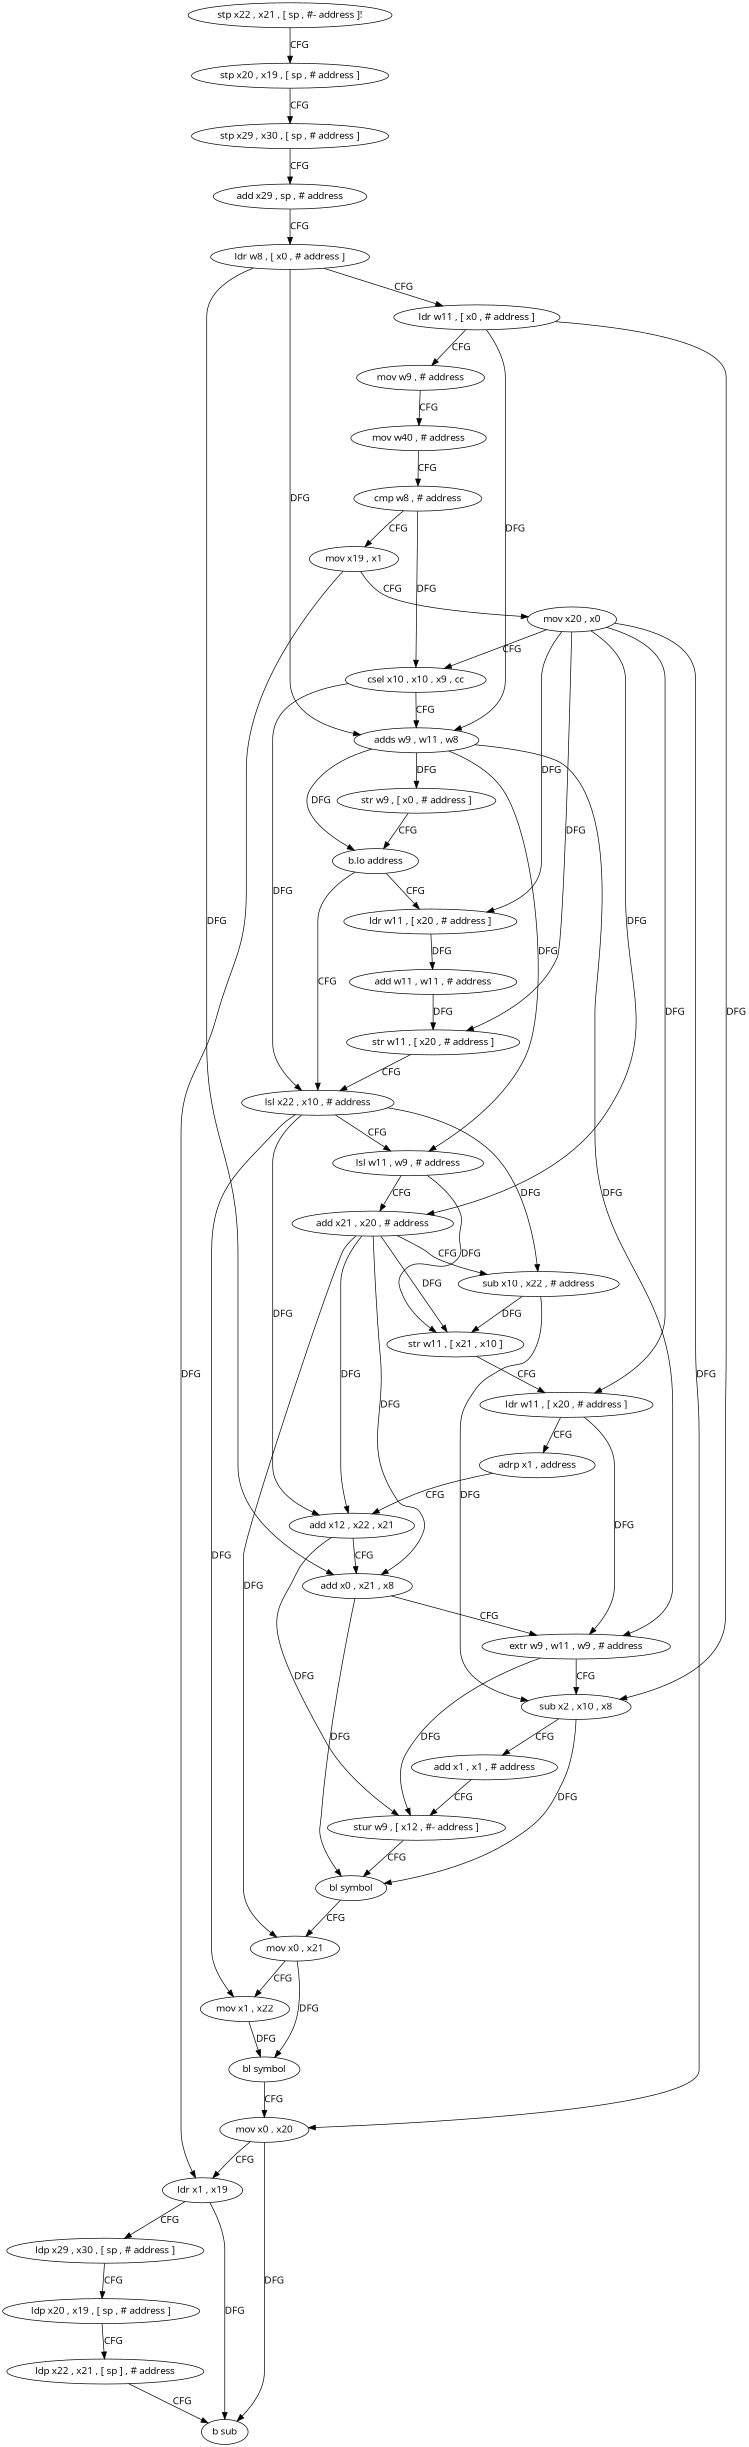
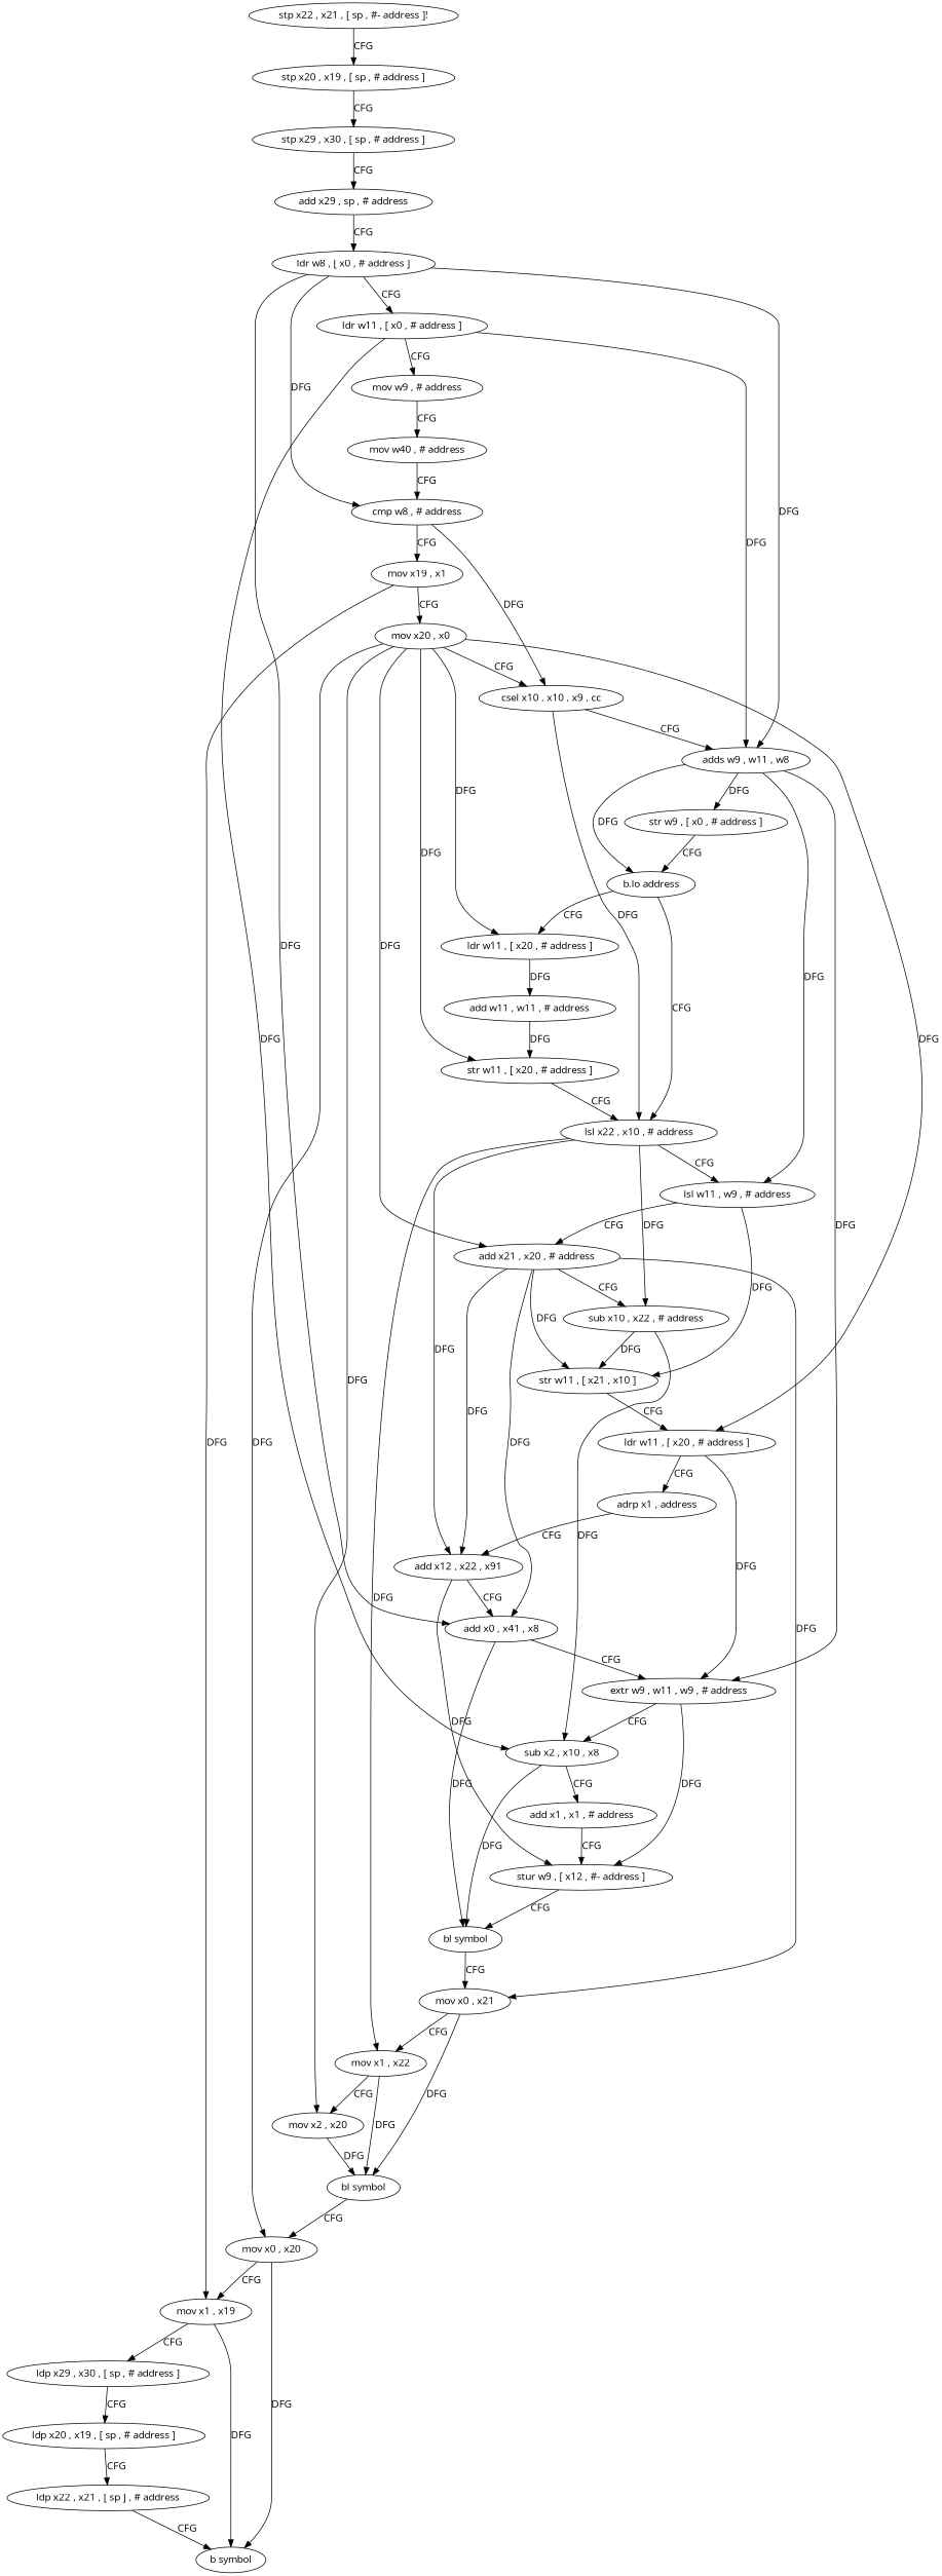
  digraph {
    fontname="Open Sans"
    node [fontname="Open Sans"]
    edge [fontname="Open Sans"]
    n1 [label="stp x22 , x21 , [ sp , #- address ]!"]
    n2 [label="stp x20 , x19 , [ sp , # address ]"]
    n3 [label="stp x29 , x30 , [ sp , # address ]"]
    n4 [label="add x29 , sp , # address"]
    n5 [label="ldr w8 , [ x0 , # address ]"]
    n6 [label="ldr w11 , [ x0 , # address ]"]
    n7 [label="cmp w8 , # address"]
    n8 [label="adds w9 , w11 , w8"]
-   n9 [label="add x0 , x21 , x8"]
+   n9 [label="add x0 , x41 , x8"]
    n10 [label="sub x2 , x10 , x8"]
    n11 [label="mov w9 , # address"]
    n12 [label="mov x19 , x1"]
    n13 [label="csel x10 , x10 , x9 , cc"]
    n14 [label="str w9 , [ x0 , # address ]"]
    n15 [label="b.lo address"]
    n16 [label="lsl w11 , w9 , # address"]
    n17 [label="extr w9 , w11 , w9 , # address"]
    n18 [label="bl symbol"]
    n19 [label="add x1 , x1 , # address"]
    n20 [label="mov w40 , # address"]
    n21 [label="mov x20 , x0"]
-   n22 [label="ldr x1 , x19"]
+   n22 [label="mov x1 , x19"]
    n23 [label="lsl x22 , x10 , # address"]
    n24 [label="ldr w11 , [ x20 , # address ]"]
    n25 [label="add x21 , x20 , # address"]
    n26 [label="ldr w11 , [ x20 , # address ]"]
+   n27 [label="mov x2 , x20"]
    n28 [label="mov x0 , x20"]
    n29 [label="str w11 , [ x20 , # address ]"]
-   n30 [label="b sub"]
+   n30 [label="b symbol"]
    n31 [label="ldp x29 , x30 , [ sp , # address ]"]
    n32 [label="add w11 , w11 , # address"]
    n33 [label="sub x10 , x22 , # address"]
-   n34 [label="add x12 , x22 , x21"]
+   n34 [label="add x12 , x22 , x91"]
    n35 [label="str w11 , [ x21 , x10 ]"]
    n36 [label="mov x0 , x21"]
    n37 [label="adrp x1 , address"]
    n38 [label="bl symbol"]
    n39 [label="mov x1 , x22"]
    n40 [label="stur w9 , [ x12 , #- address ]"]
    n41 [label="ldp x20 , x19 , [ sp , # address ]"]
    n42 [label="ldp x22 , x21 , [ sp ] , # address"]
    n1 -> n2 [label=CFG]
    n2 -> n3 [label=CFG]
    n3 -> n4 [label=CFG]
    n4 -> n5 [label=CFG]
    n5 -> n6 [label=CFG]
+   n5 -> n7 [label=DFG]
    n5 -> n8 [label=DFG]
    n5 -> n9 [label=DFG]
    n6 -> n8 [label=DFG]
    n6 -> n10 [label=DFG]
    n6 -> n11 [label=CFG]
    n7 -> n12 [label=CFG]
    n7 -> n13 [label=DFG]
    n8 -> n14 [label=DFG]
    n8 -> n15 [label=DFG]
    n8 -> n16 [label=DFG]
    n8 -> n17 [label=DFG]
    n9 -> n17 [label=CFG]
    n9 -> n18 [label=DFG]
    n10 -> n18 [label=DFG]
    n10 -> n19 [label=CFG]
    n11 -> n20 [label=CFG]
    n12 -> n21 [label=CFG]
    n12 -> n22 [label=DFG]
    n13 -> n8 [label=CFG]
    n13 -> n23 [label=DFG]
    n14 -> n15 [label=CFG]
    n15 -> n23 [label=CFG]
    n15 -> n24 [label=CFG]
    n16 -> n25 [label=CFG]
    n16 -> n35 [label=DFG]
    n17 -> n10 [label=CFG]
    n17 -> n40 [label=DFG]
    n18 -> n36 [label=CFG]
    n19 -> n40 [label=CFG]
    n20 -> n7 [label=CFG]
    n21 -> n13 [label=CFG]
    n21 -> n24 [label=DFG]
    n21 -> n25 [label=DFG]
    n21 -> n26 [label=DFG]
+   n21 -> n27 [label=DFG]
    n21 -> n28 [label=DFG]
    n21 -> n29 [label=DFG]
    n22 -> n30 [label=DFG]
    n22 -> n31 [label=CFG]
    n23 -> n16 [label=CFG]
    n23 -> n33 [label=DFG]
    n23 -> n34 [label=DFG]
    n23 -> n39 [label=DFG]
    n24 -> n32 [label=DFG]
    n25 -> n9 [label=DFG]
    n25 -> n33 [label=CFG]
    n25 -> n34 [label=DFG]
    n25 -> n35 [label=DFG]
    n25 -> n36 [label=DFG]
    n26 -> n17 [label=DFG]
    n26 -> n37 [label=CFG]
+   n27 -> n38 [label=DFG]
    n28 -> n22 [label=CFG]
    n28 -> n30 [label=DFG]
    n29 -> n23 [label=CFG]
    n31 -> n41 [label=CFG]
    n32 -> n29 [label=DFG]
    n33 -> n10 [label=DFG]
    n33 -> n35 [label=DFG]
    n34 -> n9 [label=CFG]
    n34 -> n40 [label=DFG]
    n35 -> n26 [label=CFG]
    n36 -> n38 [label=DFG]
    n36 -> n39 [label=CFG]
    n37 -> n34 [label=CFG]
    n38 -> n28 [label=CFG]
+   n39 -> n27 [label=CFG]
    n39 -> n38 [label=DFG]
    n40 -> n18 [label=CFG]
    n41 -> n42 [label=CFG]
    n42 -> n30 [label=CFG]
  }
